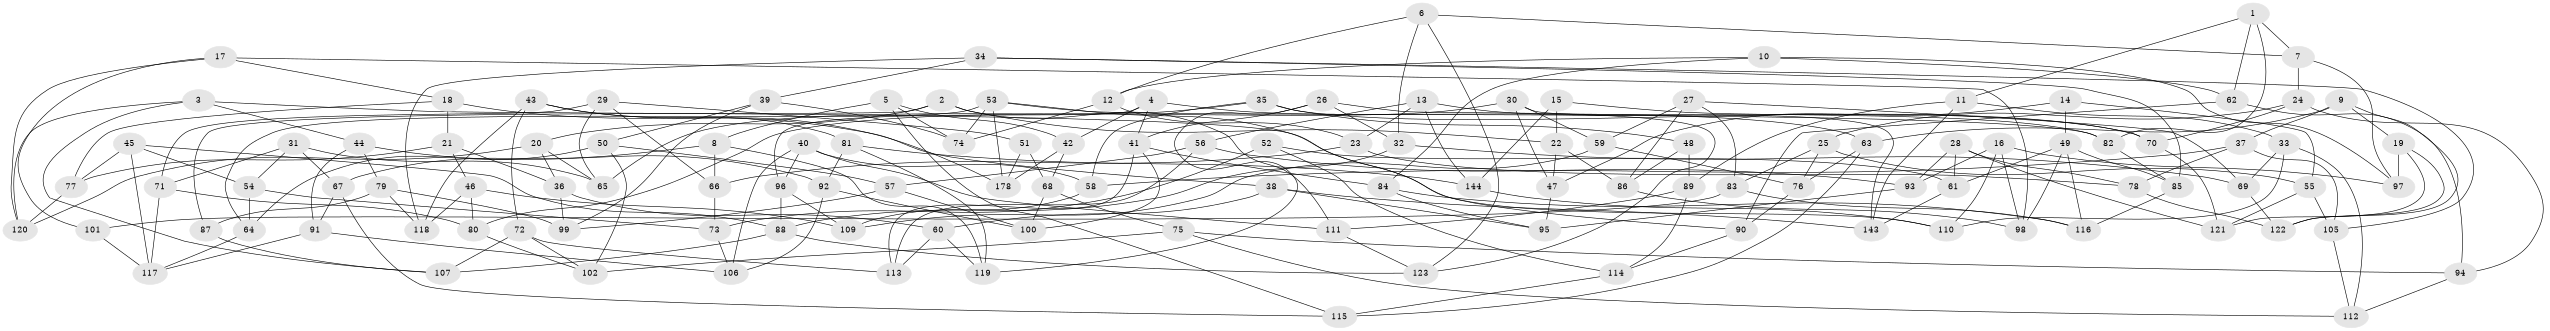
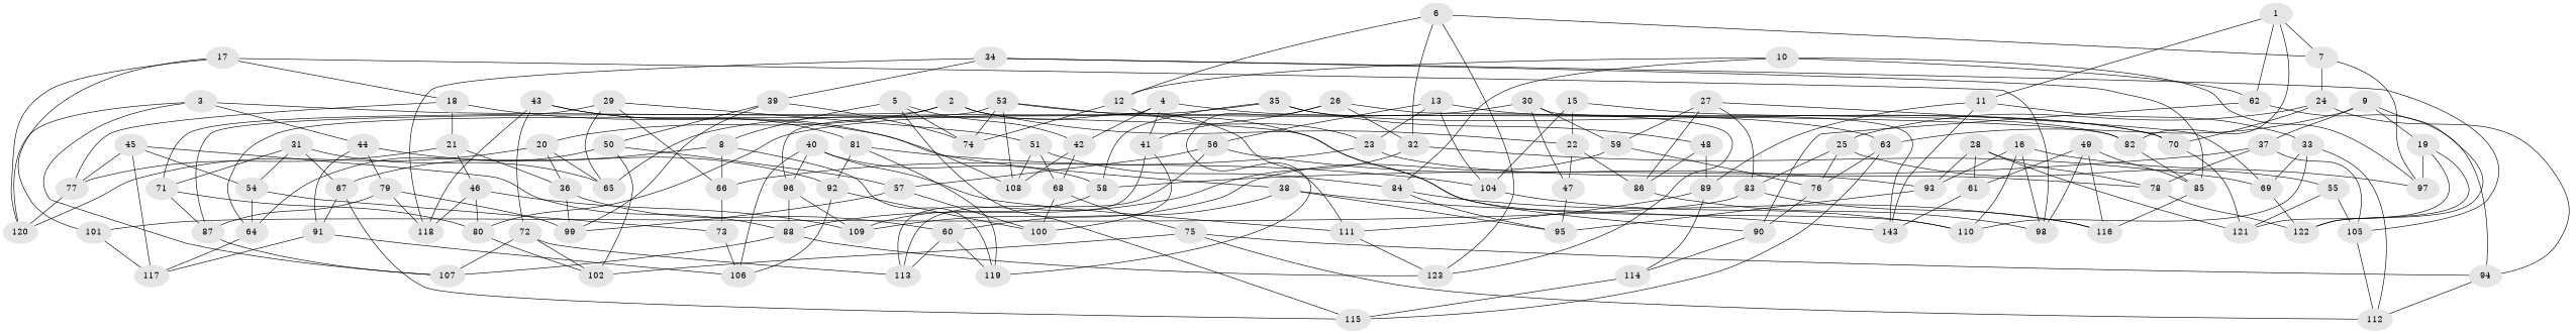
  graph {
    node [color=gray90 style=filled]
    1
    7
    11
    62
    82
    24
    97
    33
    89
    n10 [label=143]
    94
    90
    85
    2
    20
    22
    87
    111
    120
    36
    65
    47
    86
    107
    123
    3
    44
    110
    79
    91
    92
    4
    41
    42
    63
    96
    100
    113
    68
-   108 [label=178]
+   108
    115
    76
    88
    109
    5
    8
    74
    66
    67
    119
    6
    12
    32
    23
    69
    70
    25
    73
    9
    19
    37
    122
    121
    78
    105
    58
    10
    84
    95
    116
    112
    114
    13
    56
-   104 [label=144]
+   104
    93
    57
-   14
    49
    55
    98
    61
    15
-   52
    16
    17
    18
    101
    21
    38
    77
    117
    46
    60
    99
    80
    118
    83
    26
    27
    59
    28
    29
    51
    71
    30
    102
    31
    54
    64
    34
    39
    50
    35
    48
    40
    106
    75
    43
    72
    81
    45
    53
    1 -- 7
    1 -- 11
    1 -- 62
    1 -- 82
    7 -- 24
    7 -- 97
    11 -- 33
    11 -- 89
    11 -- n10
    62 -- 94
    62 -- 90
    82 -- 85
    24 -- 94
    24 -- 70
    24 -- 25
    33 -- 110
    33 -- 69
    33 -- 112
    89 -- 111
    89 -- 114
    94 -- 112
    90 -- 114
    85 -- 116
    2 -- 20
    2 -- 22
    2 -- 87
    2 -- 111
    20 -- 120
    20 -- 36
    20 -- 65
    22 -- 47
    22 -- 86
    87 -- 107
    111 -- 123
    36 -- 60
    36 -- 99
    47 -- 95
    86 -- 98
    3 -- 120
    3 -- 107
    3 -- 44
    3 -- 110
    44 -- 79
    44 -- 91
    44 -- 92
    79 -- 87
    79 -- 99
    79 -- 118
    91 -- 117
    91 -- 106
    92 -- 100
    92 -- 106
    4 -- 41
    4 -- 42
    4 -- 63
    4 -- 96
    41 -- 100
    41 -- 113
    42 -- 68
    42 -- 108
    63 -- 115
    63 -- 76
    96 -- 88
    96 -- 109
    68 -- 100
    68 -- 75
    76 -- 90
    88 -- 107
    88 -- 123
    5 -- 42
    5 -- 115
    5 -- 8
    5 -- 74
    8 -- 66
    8 -- 67
    8 -- 119
    66 -- 73
    67 -- 91
    67 -- 115
    6 -- 7
    6 -- 123
    6 -- 12
    6 -- 32
    12 -- 74
    12 -- 23
    32 -- 88
    32 -- 69
    23 -- 66
    23 -- 78
    69 -- 122
    70 -- 121
    25 -- 76
    25 -- 55
    25 -- 83
    73 -- 106
    9 -- 63
    9 -- 19
    9 -- 37
    9 -- 122
    19 -- 97
    19 -- 122
    19 -- 121
    37 -- 78
    37 -- 105
    37 -- 58
    78 -- 122
    105 -- 112
    58 -- 109
    10 -- 62
    10 -- 97
    10 -- 12
    10 -- 84
    84 -- 95
    84 -- 116
    114 -- 115
    13 -- 23
    13 -- 70
    13 -- 56
    13 -- 104
    56 -- 113
    56 -- 93
    56 -- 57
    104 -- 110
    93 -- 95
    57 -- 100
    57 -- 99
-   14 -- 47
-   14 -- 49
-   14 -- 55
    49 -- 85
    49 -- 116
    49 -- 98
    49 -- 61
    55 -- 121
    55 -- 105
    61 -- n10
    15 -- 82
    15 -- 22
    15 -- 104
-   52 -- 73
-   52 -- 114
-   52 -- 61
    16 -- 97
    16 -- 110
    16 -- 93
    16 -- 98
    17 -- 120
    17 -- 98
    17 -- 18
    17 -- 101
    18 -- 21
    18 -- 38
    18 -- 77
    101 -- 117
    21 -- 36
    21 -- 77
    21 -- 46
    38 -- n10
    38 -- 95
    38 -- 60
    77 -- 120
    46 -- 109
    46 -- 80
    46 -- 118
    60 -- 113
    60 -- 119
    80 -- 102
    83 -- 116
    83 -- 101
    26 -- 123
    26 -- 41
    26 -- 119
    26 -- 32
    27 -- 86
    27 -- 69
    27 -- 83
    27 -- 59
    59 -- 76
    59 -- 109
    28 -- 121
    28 -- 78
    28 -- 93
    28 -- 61
    29 -- 65
    29 -- 66
    29 -- 51
    29 -- 71
    51 -- 68
    51 -- 108
-   41 -- 84
-   71 -- 117
+   51 -- 84
+   71 -- 87
    71 -- 80
    30 -- n10
    30 -- 47
    30 -- 80
    30 -- 59
    31 -- 65
    31 -- 67
    31 -- 71
    31 -- 54
    54 -- 73
    54 -- 64
    64 -- 117
    34 -- 85
    34 -- 105
    34 -- 118
    34 -- 39
    39 -- 74
    39 -- 99
    39 -- 50
    50 -- 57
    50 -- 102
    50 -- 64
    35 -- 65
    35 -- 70
    35 -- 58
    35 -- 48
    48 -- 89
    48 -- 86
    40 -- 111
    40 -- 96
    40 -- 58
    40 -- 106
    75 -- 94
    75 -- 112
    75 -- 102
    43 -- 108
    43 -- 118
    43 -- 72
    43 -- 81
    72 -- 107
    72 -- 113
    72 -- 102
    81 -- 92
    81 -- 119
    81 -- 104
    45 -- 88
    45 -- 77
    45 -- 117
    45 -- 54
    53 -- 82
    53 -- 90
    53 -- 108
    53 -- 74
    53 -- 64
  }
